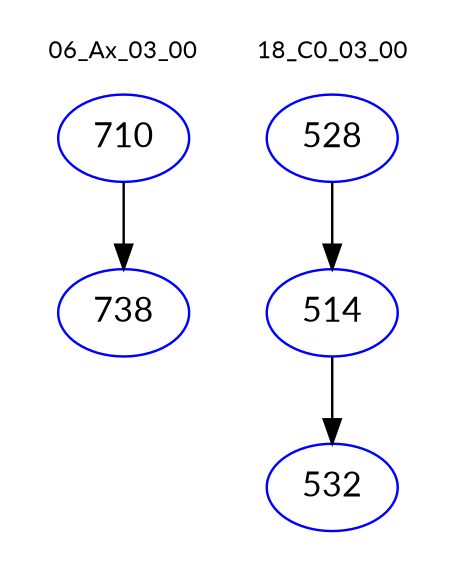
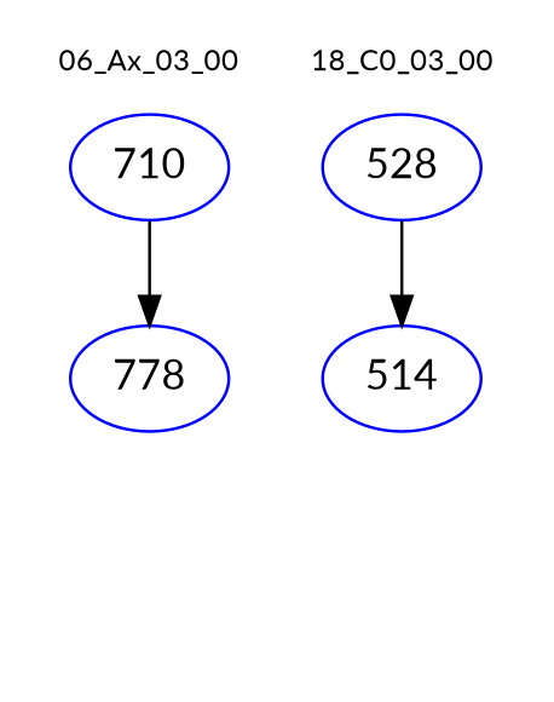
  digraph {
    fontname=Lato
    node [color=blue fontname=Lato]
    edge [color=black fontname=Lato]
    n1 [label=710]
-   n2 [label=738]
+   n2 [label=778]
    n3 [label=528]
    n4 [label=514]
-   n5 [label=532]
    subgraph cluster_1 {
      color=white
      fontsize=10
      label="06_Ax_03_00"
      n1
      n2
    }
    subgraph cluster_2 {
      color=white
      fontsize=10
      label="18_C0_03_00"
      n3
      n4
-     n5
    }
    n1 -> n2
    n3 -> n4
-   n4 -> n5
  }
